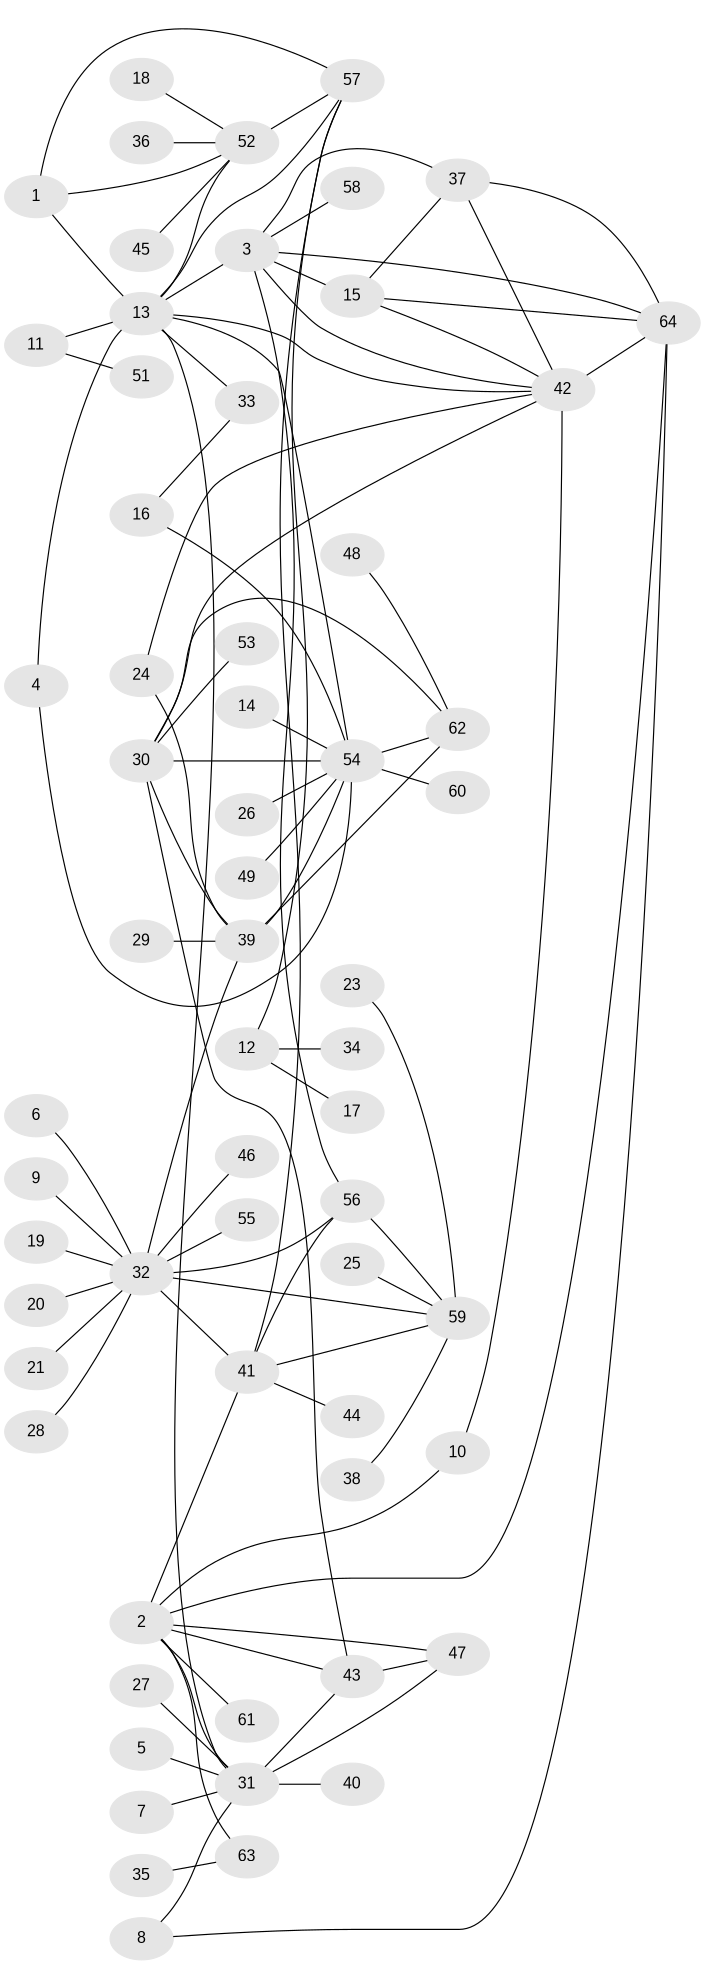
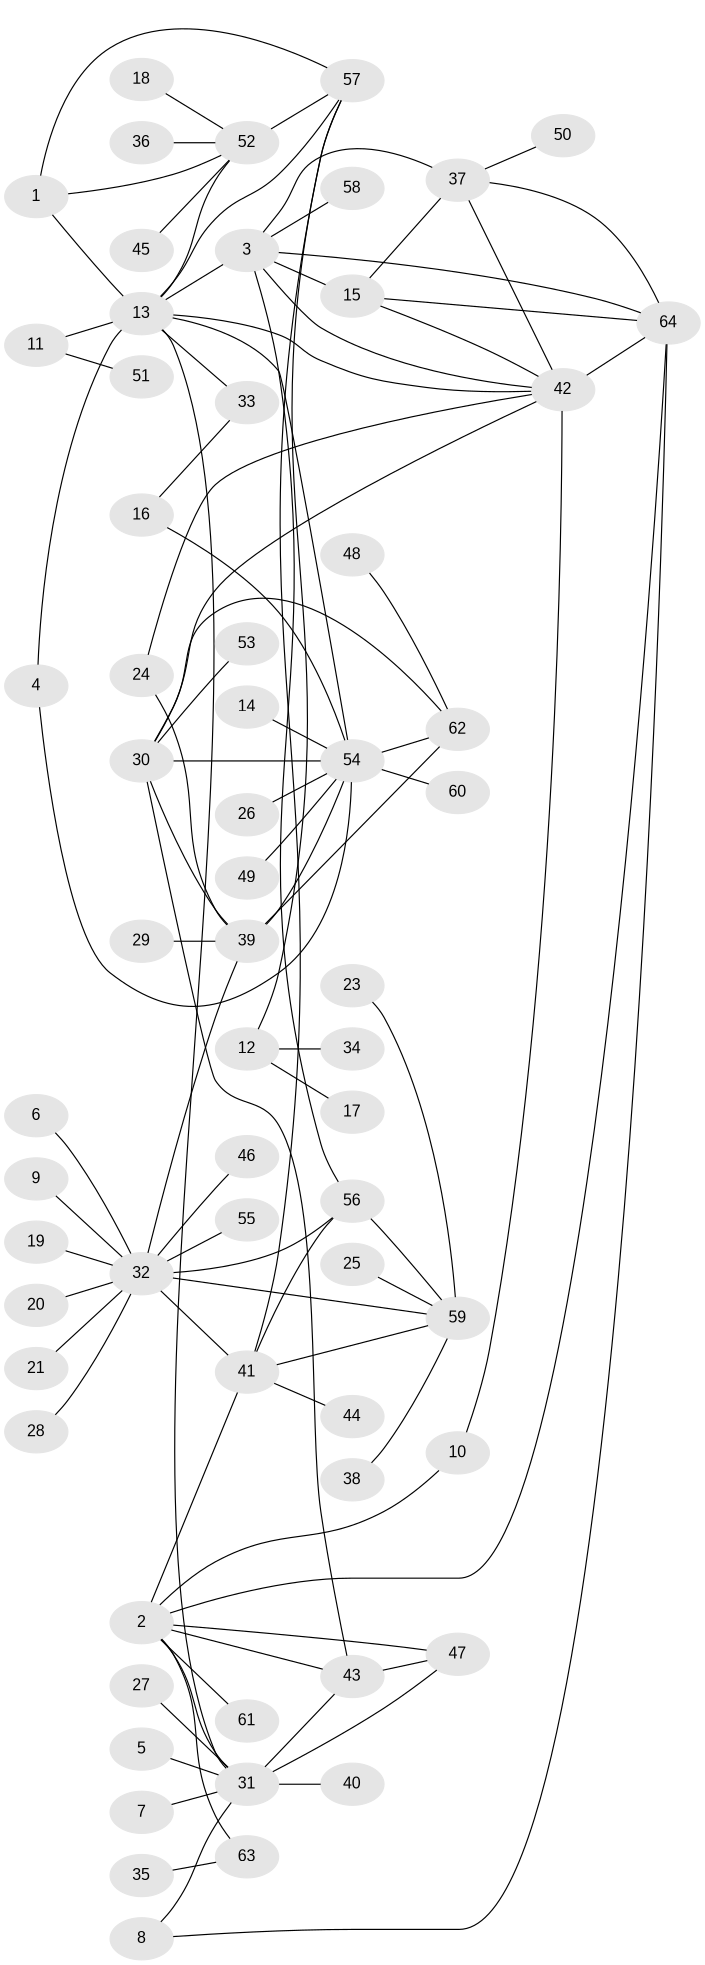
  graph {
    fontname="Liberation Sans"
    rankdir=LR
    node [color=gray90 fontname="Liberation Sans" style=filled]
    edge [fontname="Liberation Sans" weight=1.0]
    1
    13
    52
    57
    31
    3
    42
    54
    33
    2
    10
    41
    43
    47
    61
    63
    64
    40
    56
    59
    44
    15
    37
    58
+   50
    4
    62
    60
    5
    6
    32
    39
    46
    55
    7
    8
    9
    11
    51
    12
    17
    34
    14
    16
    18
    19
    20
    21
    23
    24
    25
    26
    27
    28
    29
    30
    53
    35
    36
    38
    45
    48
    49
    1 -- 13 [weight=2.0]
    1 -- 52 [weight=2.0]
    1 -- 57 [weight=2.0]
    13 -- 52
    13 -- 57
    13 -- 31
    13 -- 3
    13 -- 42
    13 -- 54
    13 -- 33
    52 -- 57
    31 -- 43
    31 -- 47
    31 -- 40
    3 -- 42
    3 -- 64
    3 -- 56
    3 -- 15
    3 -- 37
    3 -- 58
    42 -- 64
    54 -- 62 [weight=2.0]
    54 -- 60
    2 -- 31 [weight=2.0]
    2 -- 10
    2 -- 41
    2 -- 43 [weight=2.0]
    2 -- 47 [weight=2.0]
    2 -- 61
    2 -- 63
    2 -- 64
    10 -- 42
    41 -- 57
    41 -- 56
    41 -- 59 [weight=2.0]
    41 -- 44
    43 -- 47
    56 -- 59 [weight=2.0]
    15 -- 42
    15 -- 64
    15 -- 37
    37 -- 42
    37 -- 64
+   37 -- 50
    4 -- 13
    4 -- 54
    5 -- 31
    6 -- 32
    32 -- 41
    32 -- 56
    32 -- 59 [weight=2.0]
    32 -- 39
    32 -- 46
    32 -- 55
    39 -- 54 [weight=2.0]
    39 -- 62
    7 -- 31
    8 -- 31
    8 -- 64
    9 -- 32
    11 -- 13
    11 -- 51
    12 -- 57
    12 -- 17
    12 -- 34
    14 -- 54
    16 -- 54
    16 -- 33
    18 -- 52
    19 -- 32
    20 -- 32
    21 -- 32
    23 -- 59
    24 -- 42
    24 -- 39
    25 -- 59
    26 -- 54
    27 -- 31
    28 -- 32
    29 -- 39
    30 -- 42
    30 -- 54 [weight=2.0]
    30 -- 43
    30 -- 62
    30 -- 39
    30 -- 53
    35 -- 63
    36 -- 52
    38 -- 59
    45 -- 52
    48 -- 62
    49 -- 54
  }
